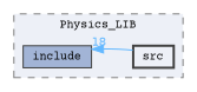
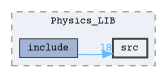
  digraph {
    compound=true
    rankdir=LR
    fontname="Courier Prime"
    node [color=grey25 fontname="Courier Prime" fontsize=10 shape=box]
    n1 [fillcolor="#a2b4d6" height=0.2 label=include style=filled width=0.4]
    n2 [fillcolor="#edf0f7" height=0.2 label=src style="filled,bold" width=0.4]
    subgraph cluster_1 {
      bgcolor="#edf0f7"
      fontsize=10
      label=Physics_LIB
      pencolor=grey50
      style="filled,dashed"
      n1
      n2
    }
-   n2 -> n1 [color=steelblue1 fontcolor=steelblue1 fontname="Courier Prime" fontsize=10 headlabel=18 labeldistance=1.5 labelfontname=Helvetica labelfontsize=10]
+   n1 -> n2 [color=steelblue1 fontcolor=steelblue1 fontname="Courier Prime" fontsize=10 headlabel=18 labeldistance=1.5 labelfontname=Helvetica labelfontsize=10]
  }
